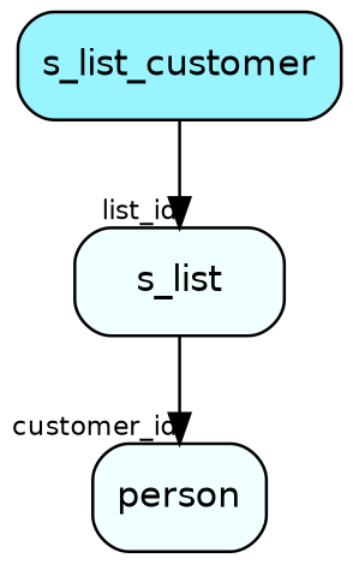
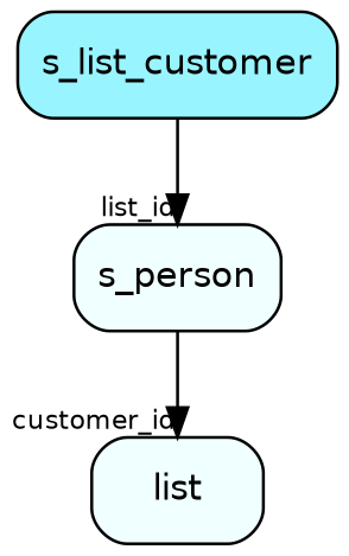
  digraph {
    node [fillcolor=azure1 fontname=Helvetica fontsize=12 shape=box style="rounded, filled"]
    edge [fontname=Helvetica fontsize=9]
    s_list_customer [fillcolor=cadetblue1]
-   s_list
-   person
+   s_list [label=s_person]
+   person [label=list]
    s_list_customer -> s_list [headlabel=list_id]
    s_list -> person [headlabel=customer_id]
  }
